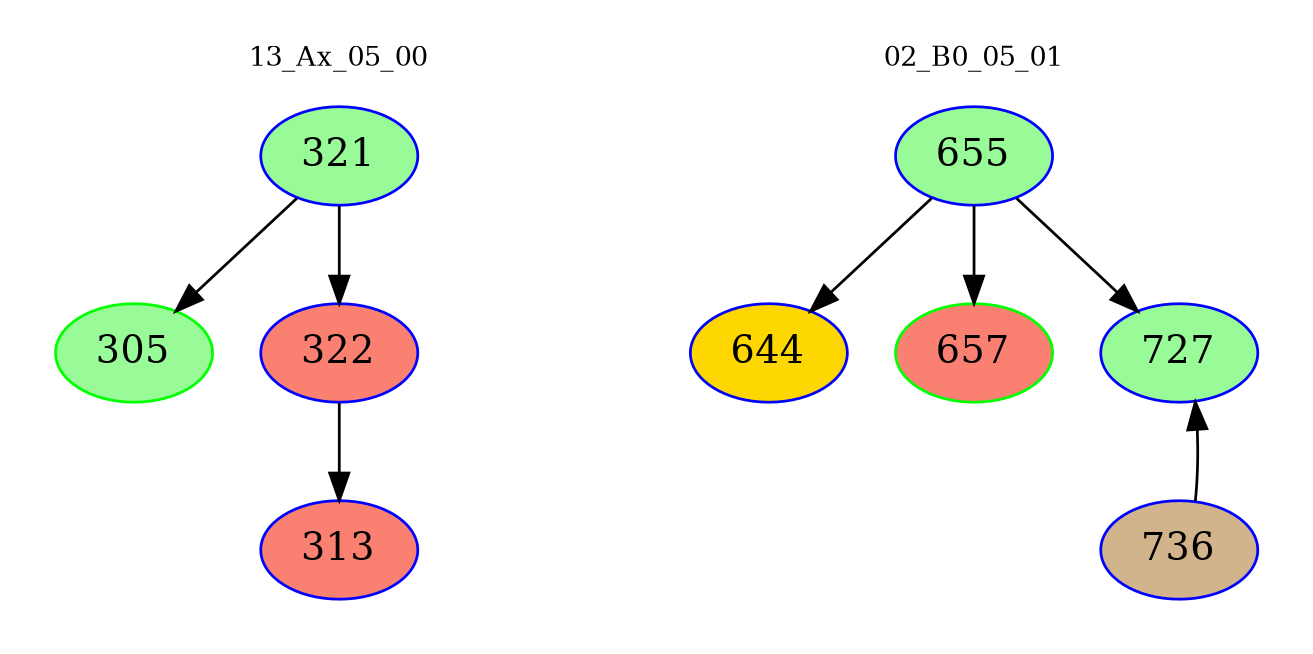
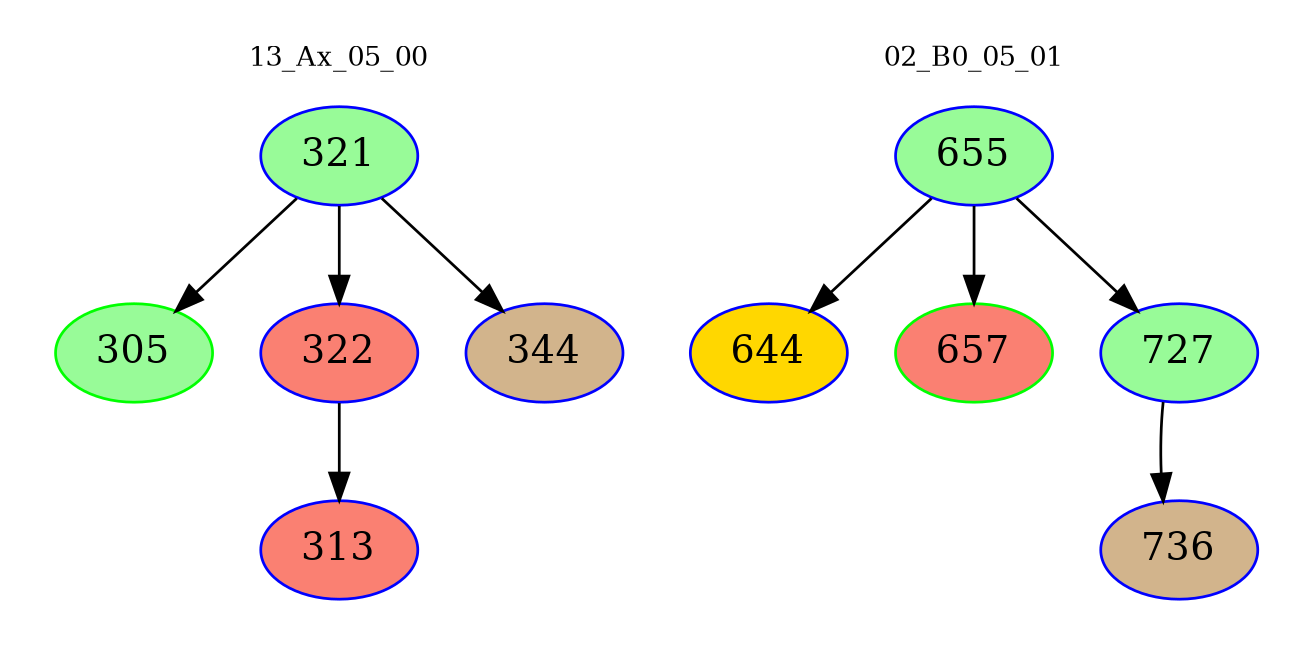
  digraph {
    node [color=blue fillcolor=palegreen style=filled]
    edge [color=black]
    n1 [label=321]
    n2 [color=green label=305]
    n3 [fillcolor=salmon label=322]
+   n4 [fillcolor=tan label=344]
    n5 [fillcolor=salmon label=313]
    n6 [label=655]
    n7 [fillcolor=gold label=644]
    n8 [color=green fillcolor=salmon label=657]
    n9 [label=727]
    n10 [fillcolor=tan label=736]
    subgraph cluster_1 {
      color=white
      fontsize=10
      label="13_Ax_05_00"
      n1
      n2
      n3
+     n4
      n5
    }
    subgraph cluster_2 {
      color=white
      fontsize=10
      label="02_B0_05_01"
      n6
      n7
      n8
      n9
      n10
    }
    n1 -> n2
    n1 -> n3
+   n1 -> n4
    n3 -> n5
    n6 -> n7
    n6 -> n8
    n6 -> n9
-   n10 -> n9
+   n9 -> n10
  }
